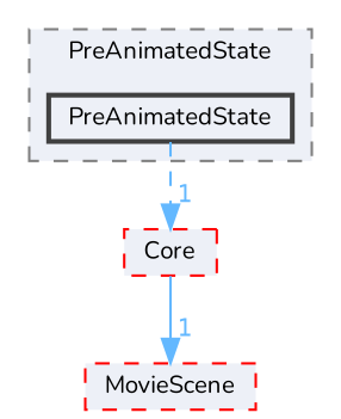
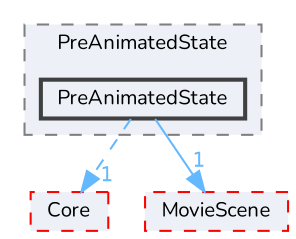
  digraph {
    compound=true
    fontname=Nunito
    node [color=red fillcolor="#edf0f7" fontname=Nunito fontsize=10 shape=box style="filled,dashed"]
    edge [color=steelblue1 fontcolor=steelblue1 fontname=Nunito fontsize=10 headlabel=1 labeldistance=1.5 labelfontname=Helvetica labelfontsize=10]
    n1 [color=grey25 height=0.2 label=PreAnimatedState style="filled,bold" width=0.4]
    n2 [height=0.2 label=Core width=0.4]
    n3 [height=0.2 label=MovieScene width=0.4]
    subgraph cluster_1 {
      bgcolor="#edf0f7"
      fontsize=10
      label=PreAnimatedState
      pencolor=grey50
      style="filled,dashed"
      n1
    }
    n1 -> n2 [style=dashed]
-   n2 -> n3 [style=solid]
+   n1 -> n3 [style=solid]
  }
